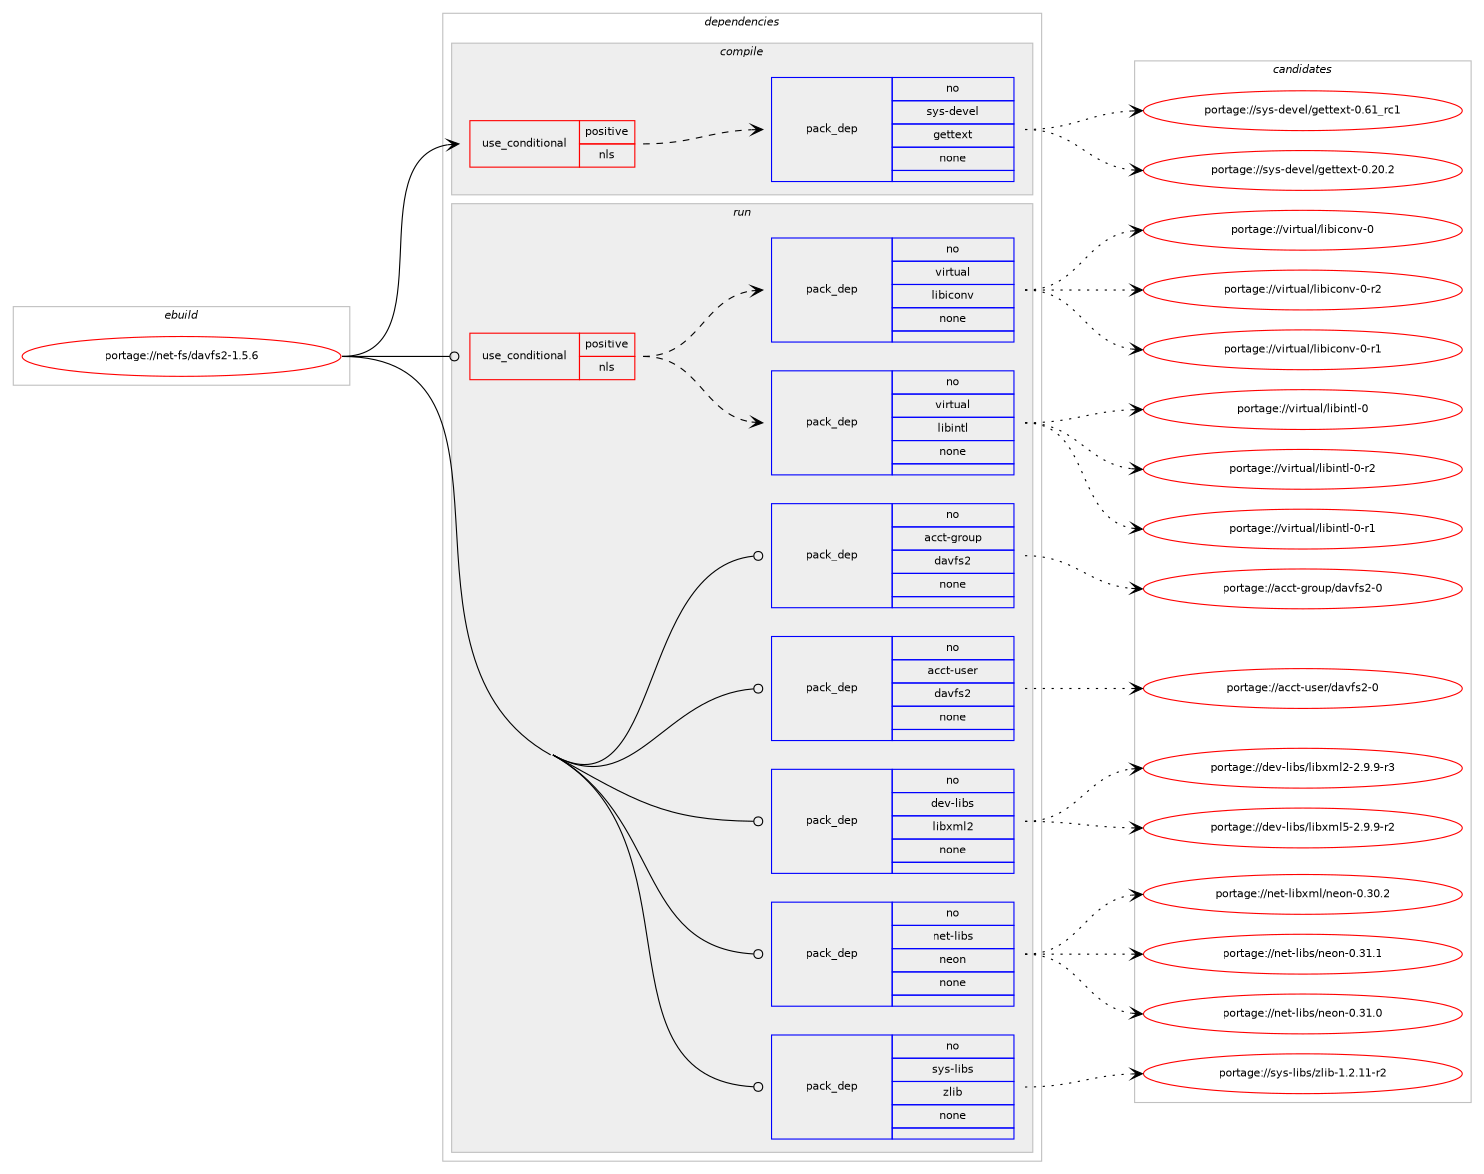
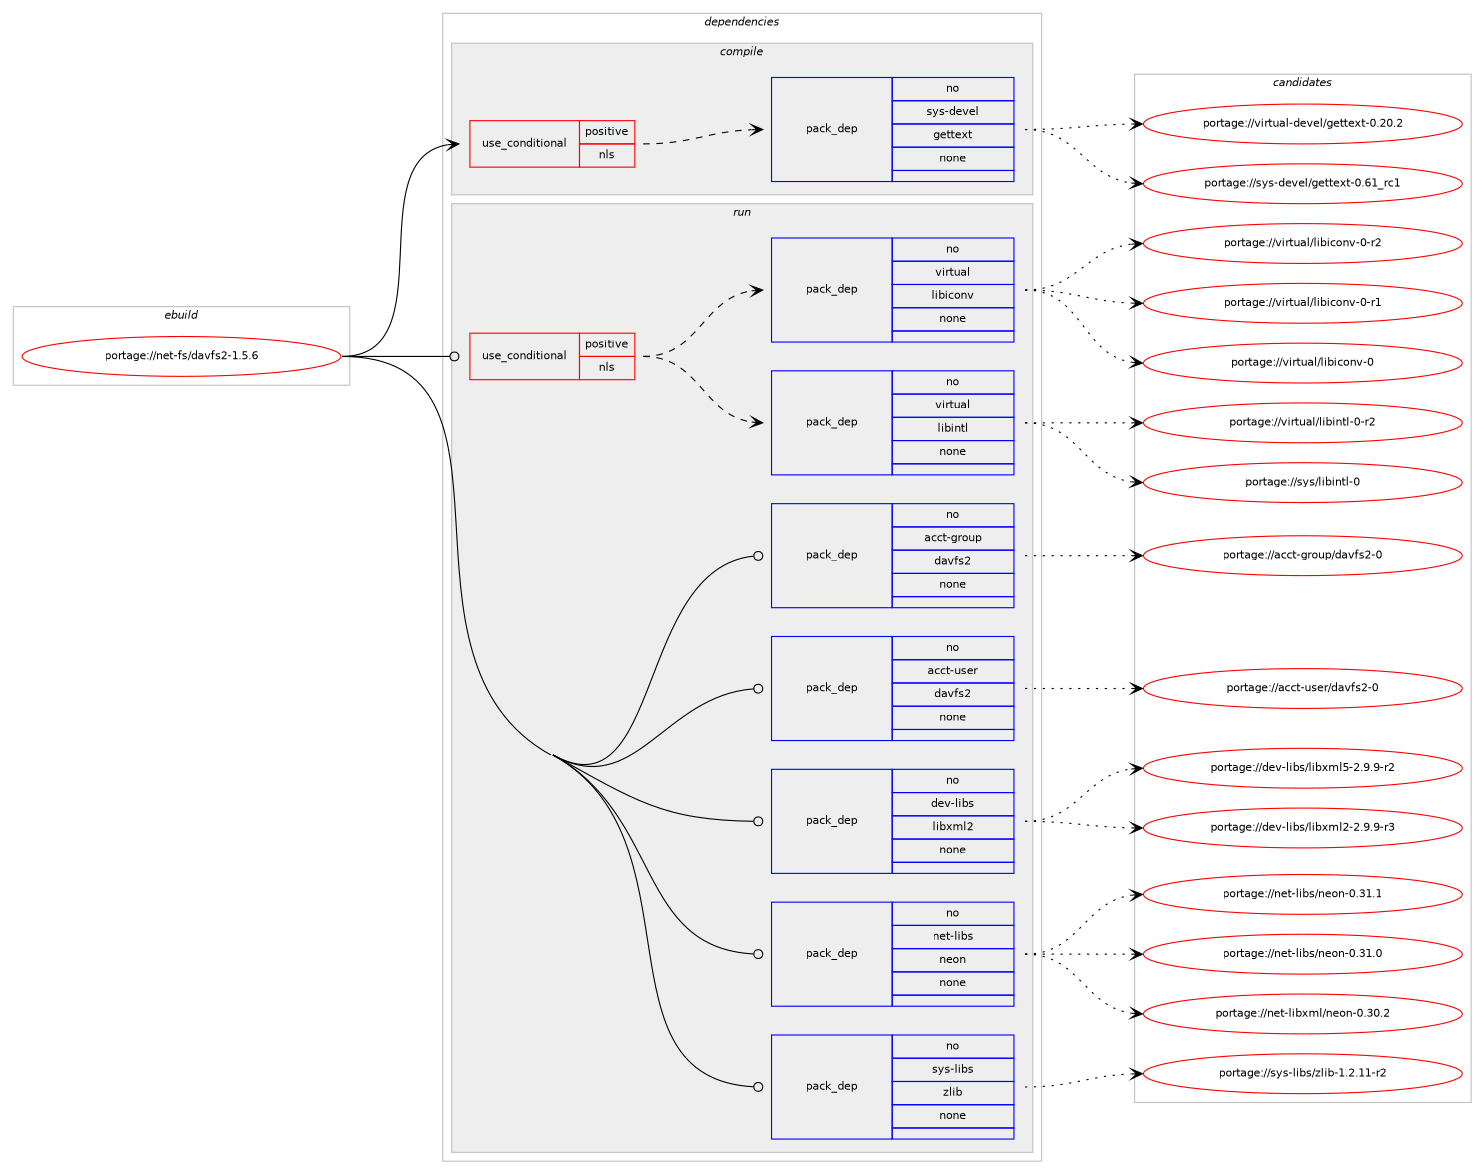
  digraph {
    compound=true
    concentrate=true
    fontname=Helvetica
    fontsize=10
    newrank=true
    rankdir=LR
    ranksep=1.5
    node [color=red fontname=Helvetica fontsize=10]
    edge [arrowhead=vee headport=w style=dotted tailport=e weight=100]
    n1 [label="portage://net-fs/davfs2-1.5.6" width=4]
    n2 [color=blue label=<<TABLE BORDER="0" CELLBORDER="1" CELLSPACING="0" CELLPADDING="4" WIDTH="220"><TR><TD ROWSPAN="6" CELLPADDING="30">pack_dep</TD></TR><TR><TD WIDTH="110">no</TD></TR><TR><TD>sys-devel</TD></TR><TR><TD>gettext</TD></TR><TR><TD>none</TD></TR><TR><TD></TD></TR></TABLE>> shape=none]
    n3 [label=<<TABLE BORDER="0" CELLBORDER="1" CELLSPACING="0" CELLPADDING="4"><TR><TD ROWSPAN="3" CELLPADDING="10">use_conditional</TD></TR><TR><TD>positive</TD></TR><TR><TD>nls</TD></TR></TABLE>> shape=none]
    n4 [color=blue label=<<TABLE BORDER="0" CELLBORDER="1" CELLSPACING="0" CELLPADDING="4" WIDTH="220"><TR><TD ROWSPAN="6" CELLPADDING="30">pack_dep</TD></TR><TR><TD WIDTH="110">no</TD></TR><TR><TD>virtual</TD></TR><TR><TD>libintl</TD></TR><TR><TD>none</TD></TR><TR><TD></TD></TR></TABLE>> shape=none]
    n5 [color=blue label=<<TABLE BORDER="0" CELLBORDER="1" CELLSPACING="0" CELLPADDING="4" WIDTH="220"><TR><TD ROWSPAN="6" CELLPADDING="30">pack_dep</TD></TR><TR><TD WIDTH="110">no</TD></TR><TR><TD>virtual</TD></TR><TR><TD>libiconv</TD></TR><TR><TD>none</TD></TR><TR><TD></TD></TR></TABLE>> shape=none]
    n6 [label=<<TABLE BORDER="0" CELLBORDER="1" CELLSPACING="0" CELLPADDING="4"><TR><TD ROWSPAN="3" CELLPADDING="10">use_conditional</TD></TR><TR><TD>positive</TD></TR><TR><TD>nls</TD></TR></TABLE>> shape=none]
    n7 [color=blue label=<<TABLE BORDER="0" CELLBORDER="1" CELLSPACING="0" CELLPADDING="4" WIDTH="220"><TR><TD ROWSPAN="6" CELLPADDING="30">pack_dep</TD></TR><TR><TD WIDTH="110">no</TD></TR><TR><TD>acct-group</TD></TR><TR><TD>davfs2</TD></TR><TR><TD>none</TD></TR><TR><TD></TD></TR></TABLE>> shape=none]
    n8 [color=blue label=<<TABLE BORDER="0" CELLBORDER="1" CELLSPACING="0" CELLPADDING="4" WIDTH="220"><TR><TD ROWSPAN="6" CELLPADDING="30">pack_dep</TD></TR><TR><TD WIDTH="110">no</TD></TR><TR><TD>acct-user</TD></TR><TR><TD>davfs2</TD></TR><TR><TD>none</TD></TR><TR><TD></TD></TR></TABLE>> shape=none]
    n9 [color=blue label=<<TABLE BORDER="0" CELLBORDER="1" CELLSPACING="0" CELLPADDING="4" WIDTH="220"><TR><TD ROWSPAN="6" CELLPADDING="30">pack_dep</TD></TR><TR><TD WIDTH="110">no</TD></TR><TR><TD>dev-libs</TD></TR><TR><TD>libxml2</TD></TR><TR><TD>none</TD></TR><TR><TD></TD></TR></TABLE>> shape=none]
    n10 [color=blue label=<<TABLE BORDER="0" CELLBORDER="1" CELLSPACING="0" CELLPADDING="4" WIDTH="220"><TR><TD ROWSPAN="6" CELLPADDING="30">pack_dep</TD></TR><TR><TD WIDTH="110">no</TD></TR><TR><TD>net-libs</TD></TR><TR><TD>neon</TD></TR><TR><TD>none</TD></TR><TR><TD></TD></TR></TABLE>> shape=none]
    n11 [color=blue label=<<TABLE BORDER="0" CELLBORDER="1" CELLSPACING="0" CELLPADDING="4" WIDTH="220"><TR><TD ROWSPAN="6" CELLPADDING="30">pack_dep</TD></TR><TR><TD WIDTH="110">no</TD></TR><TR><TD>sys-libs</TD></TR><TR><TD>zlib</TD></TR><TR><TD>none</TD></TR><TR><TD></TD></TR></TABLE>> shape=none]
    n12 [label="portage://sys-devel/gettext-0.61_rc1" width=4]
-   n13 [label="portage://sys-devel/gettext-0.20.2" width=4]
+   n13 [label="portage://virtual-devel/gettext-0.20.2" width=4]
    n14 [label="portage://virtual/libintl-0-r2" width=4]
-   n15 [label="portage://virtual/libintl-0-r1" width=4]
-   n16 [label="portage://virtual/libintl-0" width=4]
+   n16 [label="portage://sys/libintl-0" width=4]
    n17 [label="portage://virtual/libiconv-0-r2" width=4]
    n18 [label="portage://virtual/libiconv-0-r1" width=4]
    n19 [label="portage://virtual/libiconv-0" width=4]
    n20 [label="portage://acct-group/davfs2-0" width=4]
    n21 [label="portage://acct-user/davfs2-0" width=4]
    n22 [label="portage://dev-libs/libxml2-2.9.9-r3" width=4]
    n23 [label="portage://dev-libs/libxml5-2.9.9-r2" width=4]
    n24 [label="portage://net-libs/neon-0.31.1" width=4]
    n25 [label="portage://net-libs/neon-0.31.0" width=4]
    n26 [label="portage://net-libxml/neon-0.30.2" width=4]
    n27 [label="portage://sys-libs/zlib-1.2.11-r2" width=4]
    subgraph cluster_1 {
      color=gray
      label=<<i>ebuild</i>>
      rank=same
      n1
    }
    subgraph cluster_2 {
      color=gray
      label=<<i>dependencies</i>>
      subgraph cluster_3 {
        color=gray
        fillcolor="#eeeeee"
        label=<<i>compile</i>>
        style=filled
        subgraph sub_4 {
          color=gray
          fillcolor="#eeeeee"
          label=<<i>compile</i>>
          style=filled
          n3
          subgraph sub_5 {
            color=gray
            fillcolor="#eeeeee"
            label=<<i>compile</i>>
            style=filled
            n2
          }
        }
      }
      subgraph cluster_6 {
        color=gray
        fillcolor="#eeeeee"
        label=<<i>compile and run</i>>
        style=filled
      }
      subgraph cluster_7 {
        color=gray
        fillcolor="#eeeeee"
        label=<<i>run</i>>
        style=filled
        subgraph sub_8 {
          color=gray
          fillcolor="#eeeeee"
          label=<<i>run</i>>
          style=filled
          n6
          subgraph sub_9 {
            color=gray
            fillcolor="#eeeeee"
            label=<<i>run</i>>
            style=filled
            n4
          }
          subgraph sub_10 {
            color=gray
            fillcolor="#eeeeee"
            label=<<i>run</i>>
            style=filled
            n5
          }
        }
        subgraph sub_11 {
          color=gray
          fillcolor="#eeeeee"
          label=<<i>run</i>>
          style=filled
          n7
        }
        subgraph sub_12 {
          color=gray
          fillcolor="#eeeeee"
          label=<<i>run</i>>
          style=filled
          n8
        }
        subgraph sub_13 {
          color=gray
          fillcolor="#eeeeee"
          label=<<i>run</i>>
          style=filled
          n9
        }
        subgraph sub_14 {
          color=gray
          fillcolor="#eeeeee"
          label=<<i>run</i>>
          style=filled
          n10
        }
        subgraph sub_15 {
          color=gray
          fillcolor="#eeeeee"
          label=<<i>run</i>>
          style=filled
          n11
        }
      }
    }
    subgraph cluster_16 {
      color=gray
      label=<<i>candidates</i>>
      rank=same
      subgraph sub_17 {
        color=black
        label=<<i>candidates</i>>
        nodesep=1
        rank=same
        n12
        n13
      }
      subgraph sub_18 {
        color=black
        label=<<i>candidates</i>>
        nodesep=1
        rank=same
        n14
-       n15
        n16
      }
      subgraph sub_19 {
        color=black
        label=<<i>candidates</i>>
        nodesep=1
        rank=same
        n17
        n18
        n19
      }
      subgraph sub_20 {
        color=black
        label=<<i>candidates</i>>
        nodesep=1
        rank=same
        n20
      }
      subgraph sub_21 {
        color=black
        label=<<i>candidates</i>>
        nodesep=1
        rank=same
        n21
      }
      subgraph sub_22 {
        color=black
        label=<<i>candidates</i>>
        nodesep=1
        rank=same
        n22
        n23
      }
      subgraph sub_23 {
        color=black
        label=<<i>candidates</i>>
        nodesep=1
        rank=same
        n24
        n25
        n26
      }
      subgraph sub_24 {
        color=black
        label=<<i>candidates</i>>
        nodesep=1
        rank=same
        n27
      }
    }
    n1 -> n3 [style=solid weight=20]
    n1 -> n6 [arrowhead=odot style=solid weight=20]
    n1 -> n7 [arrowhead=odot style=solid weight=20]
    n1 -> n8 [arrowhead=odot style=solid weight=20]
    n1 -> n9 [arrowhead=odot style=solid weight=20]
    n1 -> n10 [arrowhead=odot style=solid weight=20]
    n1 -> n11 [arrowhead=odot style=solid weight=20]
    n2 -> n12
    n2 -> n13
    n3 -> n2 [style=dashed weight=20]
    n4 -> n14
-   n4 -> n15
    n4 -> n16
    n5 -> n17
    n5 -> n18
    n5 -> n19
    n6 -> n4 [style=dashed weight=20]
    n6 -> n5 [style=dashed weight=20]
    n7 -> n20
    n8 -> n21
    n9 -> n22
    n9 -> n23
    n10 -> n24
    n10 -> n25
    n10 -> n26
    n11 -> n27
  }
